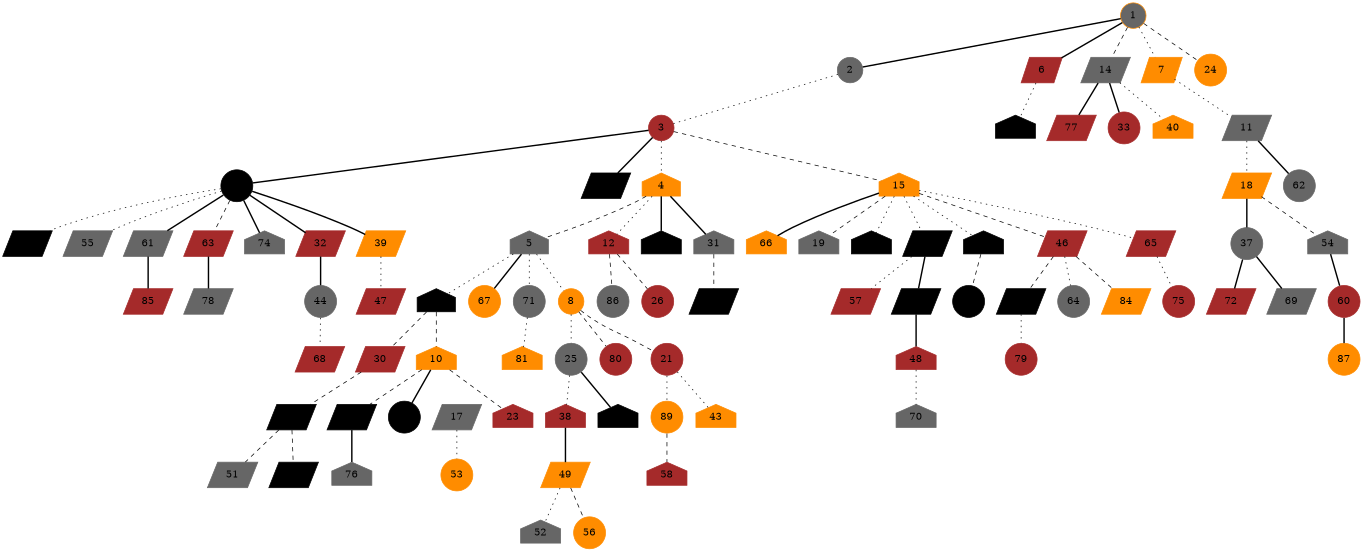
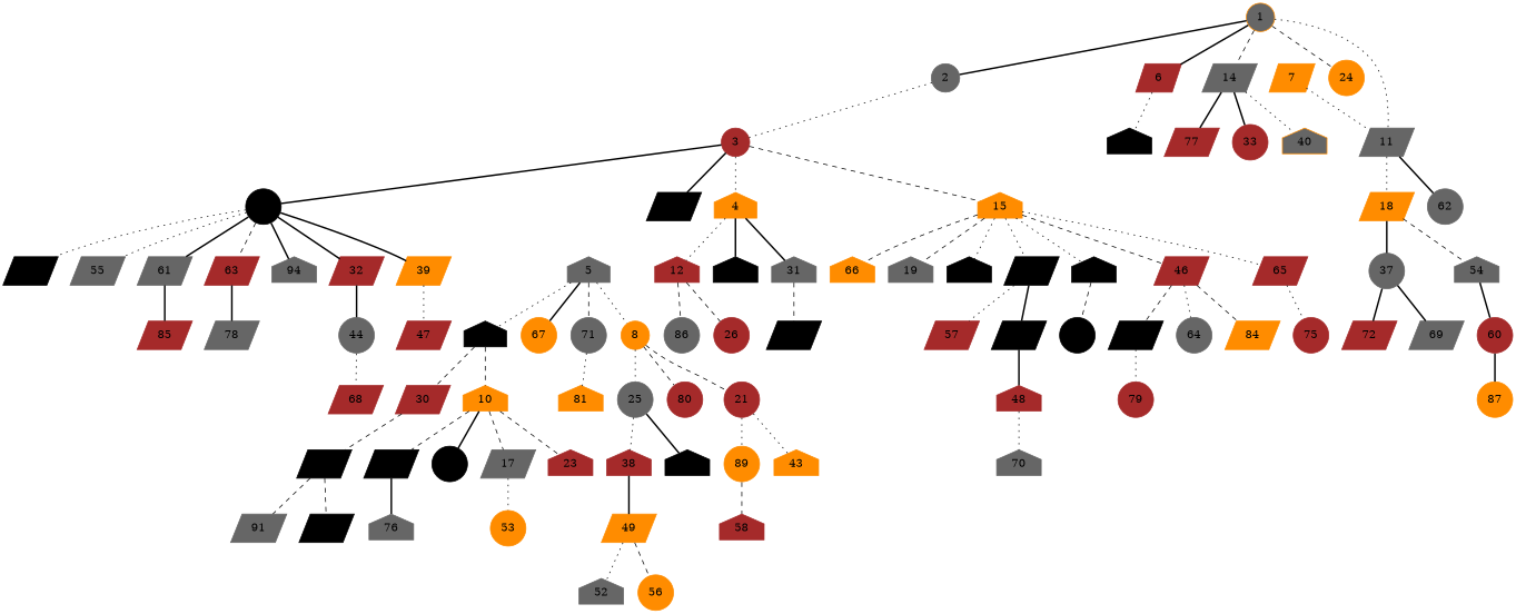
  graph {
    node [color=brown shape=parallelogram style=filled]
    edge [style=dotted]
    1 [color=darkorange fillcolor=gray40 shape=circle]
    2 [color=gray40 shape=circle]
    6
    7 [color=darkorange]
    14 [color=gray40]
    24 [color=darkorange shape=circle]
    3 [shape=circle]
    28 [color=black shape=house]
    11 [color=gray40]
    33 [shape=circle]
-   40 [color=darkorange shape=house]
+   40 [color=darkorange shape=house fillcolor=gray40]
    77
    4 [color=darkorange shape=house]
    15 [color=darkorange shape=house]
    16 [color=black shape=circle]
    20 [color=black]
    5 [color=gray40 shape=house]
    12 [shape=house]
    13 [color=black shape=house]
    31 [color=gray40 shape=house]
    19 [color=gray40 shape=house]
    22 [color=black shape=house]
    27 [color=black]
    34 [color=black shape=house]
    46
    65
    66 [color=darkorange shape=house]
    32
    39 [color=darkorange]
    50 [color=black]
    55 [color=gray40]
    61 [color=gray40]
    63
-   74 [color=gray40 shape=house]
+   74 [color=gray40 shape=house label=94]
    8 [color=darkorange shape=circle]
    9 [color=black shape=house]
    67 [color=darkorange shape=circle]
    71 [color=gray40 shape=circle]
    26 [shape=circle]
    86 [color=gray40 shape=circle]
    35 [color=black]
    21 [shape=circle]
    25 [color=gray40 shape=circle]
    80 [shape=circle]
    10 [color=darkorange shape=house]
    30
    81 [color=darkorange shape=house]
    18 [color=darkorange]
    62 [color=gray40 shape=circle]
    n50 [color=darkorange label=89 shape=circle]
    43 [color=darkorange shape=house]
    38 [shape=house]
    45 [color=black shape=house]
    17 [color=gray40]
    23 [shape=house]
    41 [color=black]
    82 [color=black shape=circle]
    42 [color=black]
    53 [color=darkorange shape=circle]
    76 [color=gray40 shape=house]
    37 [color=gray40 shape=circle]
    54 [color=gray40 shape=house]
    36 [color=black]
    57
    83 [color=black shape=circle]
    59 [color=black]
    64 [color=gray40 shape=circle]
    84 [color=darkorange]
    75 [shape=circle]
    44 [color=gray40 shape=circle]
    47
    85
    78 [color=gray40]
    69 [color=gray40]
    72
    60 [shape=circle]
    58 [shape=house]
    49 [color=darkorange]
    48 [shape=house]
-   51 [color=gray40]
+   51 [color=gray40 label=91]
    73 [color=black]
    68
    70 [color=gray40 shape=house]
    52 [color=gray40 shape=house]
    56 [color=darkorange shape=circle]
    79 [shape=circle]
    87 [color=darkorange shape=circle]
    1 -- 2 [style=bold]
    1 -- 6 [style=bold]
-   1 -- 7
+   1 -- 11
    1 -- 14 [style=dashed]
    1 -- 24 [style=dashed]
    2 -- 3
    6 -- 28
    7 -- 11
    14 -- 33 [style=bold]
    14 -- 40
    14 -- 77 [style=bold]
    3 -- 4
    3 -- 15 [style=dashed]
    3 -- 16 [style=bold]
    3 -- 20 [style=bold]
    11 -- 18
    11 -- 62 [style=bold]
-   4 -- 5 [style=dashed]
    4 -- 12
    4 -- 13 [style=bold]
    4 -- 31 [style=bold]
    15 -- 19 [style=dashed]
    15 -- 22
    15 -- 27
    15 -- 34
    15 -- 46 [style=dashed]
    15 -- 65
-   15 -- 66 [style=bold]
+   15 -- 66 [style=dashed]
    16 -- 32 [style=bold]
    16 -- 39 [style=bold]
    16 -- 50
    16 -- 55
    16 -- 61 [style=bold]
    16 -- 63 [style=dashed]
    16 -- 74 [style=bold]
    5 -- 8
    5 -- 9
    5 -- 67 [style=bold]
-   5 -- 71
+   5 -- 71 [style=dashed]
    12 -- 26 [style=dashed]
    12 -- 86 [style=dashed]
    31 -- 35 [style=dashed]
    27 -- 36 [style=bold]
    27 -- 57
    34 -- 83 [style=dashed]
    46 -- 59 [style=dashed]
    46 -- 64
    46 -- 84 [style=dashed]
    65 -- 75
    32 -- 44 [style=bold]
    39 -- 47
    61 -- 85 [style=bold]
    63 -- 78 [style=bold]
    8 -- 21 [style=dashed]
    8 -- 25
    8 -- 80 [style=dashed]
    9 -- 10 [style=dashed]
    9 -- 30 [style=dashed]
    71 -- 81
    21 -- n50
    21 -- 43
    25 -- 38
    25 -- 45 [style=bold]
+   10 -- 17 [style=dashed]
    10 -- 23 [style=dashed]
    10 -- 41 [style=dashed]
    10 -- 82 [style=bold]
    30 -- 42 [style=dashed]
    18 -- 37 [style=bold]
    18 -- 54 [style=dashed]
    n50 -- 58 [style=dashed]
    38 -- 49 [style=bold]
    17 -- 53
    41 -- 76 [style=bold]
    42 -- 51 [style=dashed]
    42 -- 73 [style=dashed]
    37 -- 69 [style=bold]
    37 -- 72 [style=bold]
    54 -- 60 [style=bold]
    36 -- 48 [style=bold]
    59 -- 79
    44 -- 68
    60 -- 87 [style=bold]
    49 -- 52
    49 -- 56 [style=dashed]
    48 -- 70
  }
